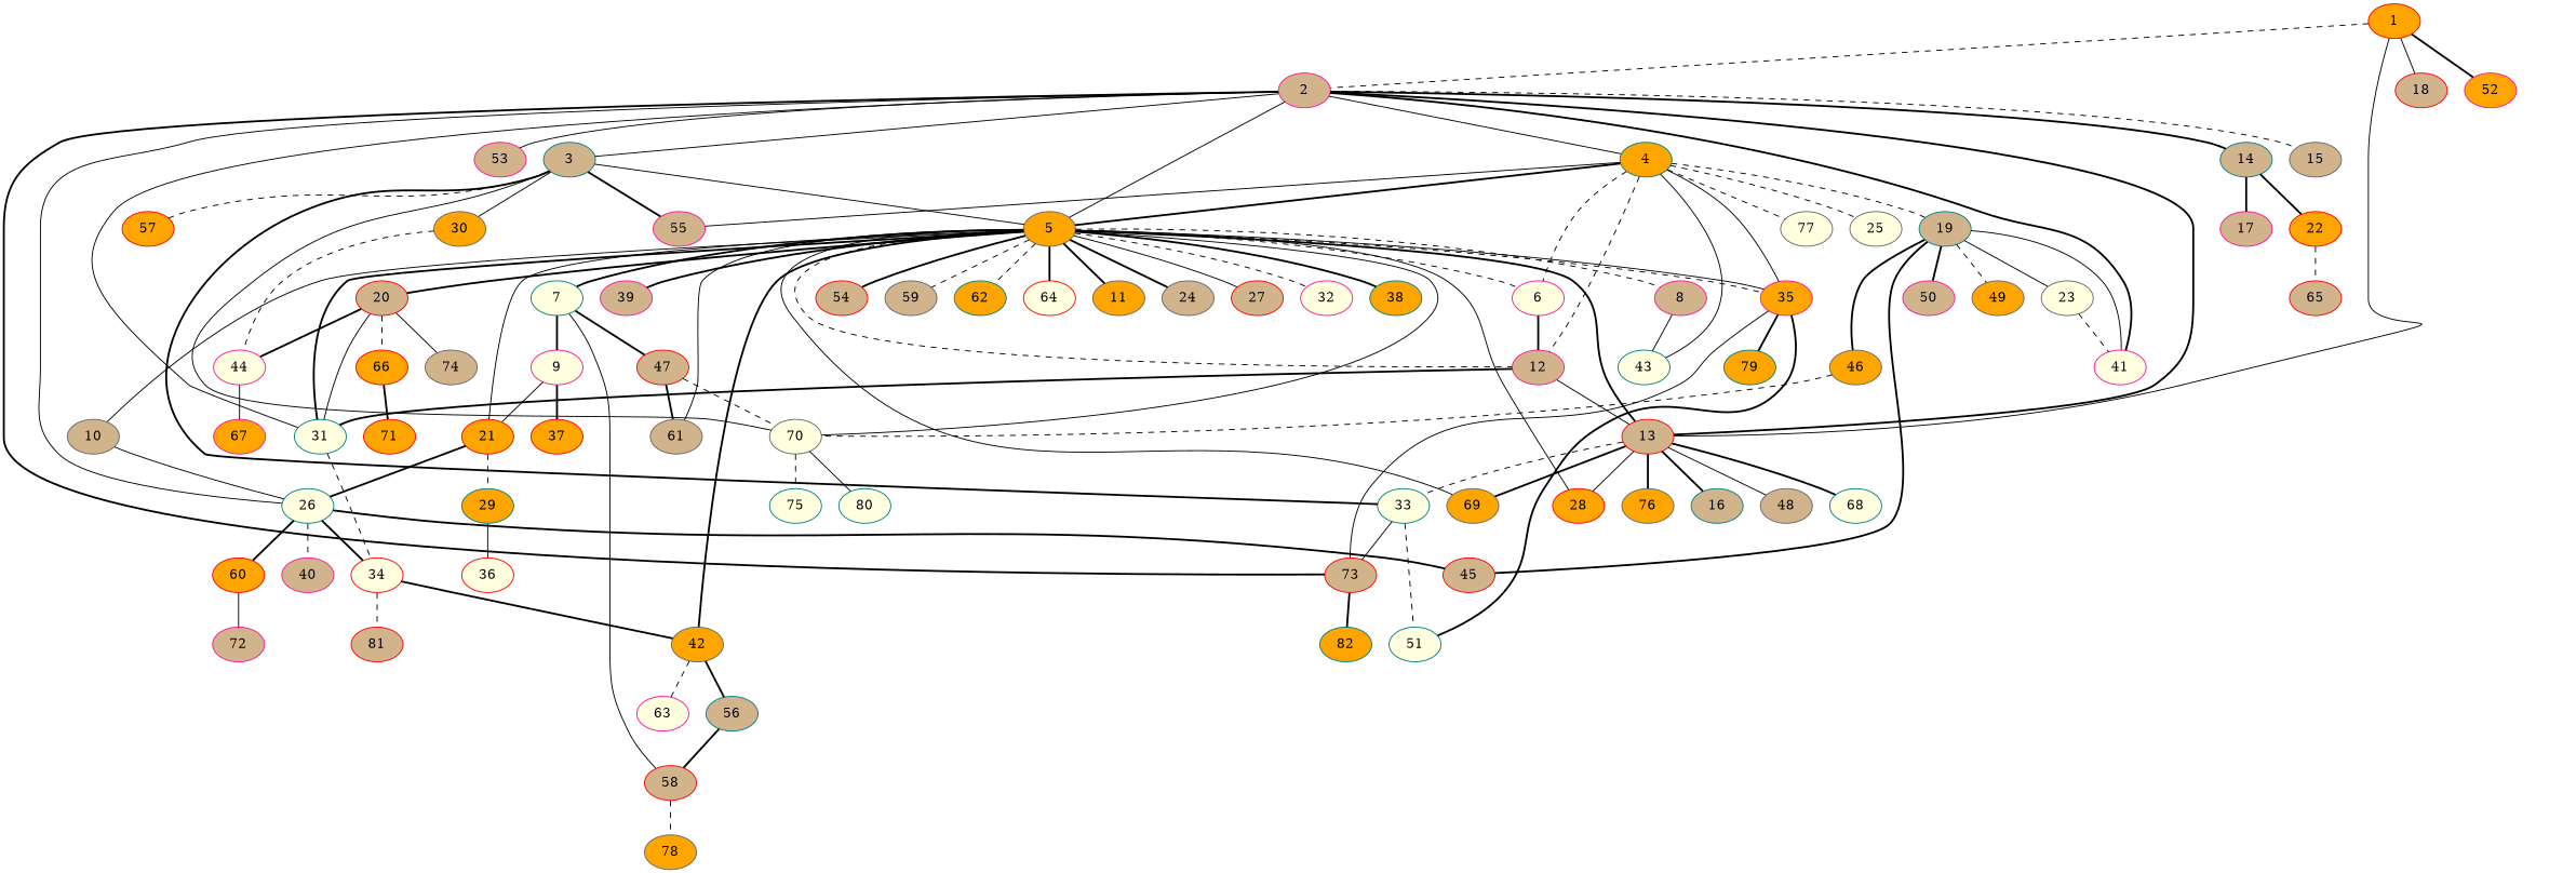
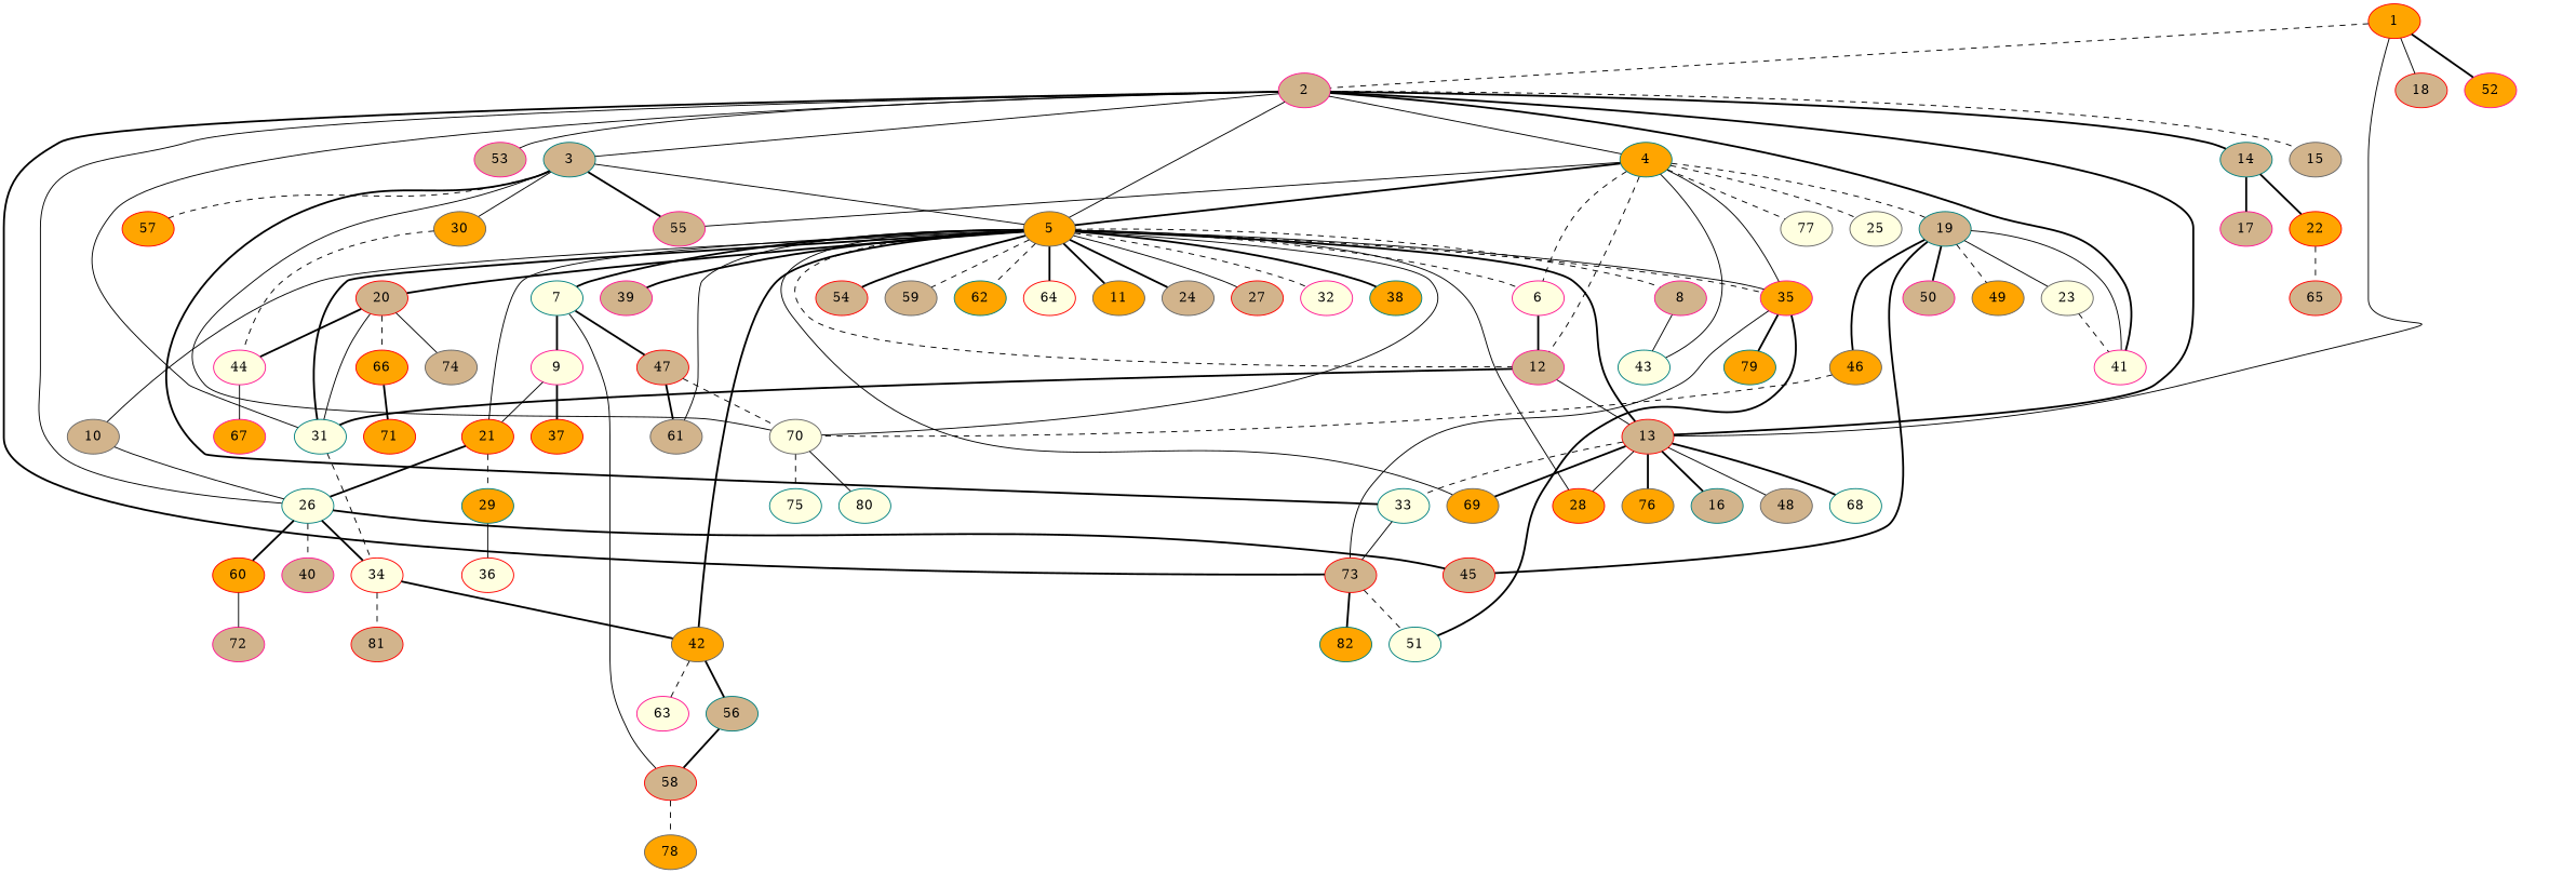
  graph {
    node [color=red fillcolor=tan style=filled]
    edge [style=bold]
    1 [fillcolor=orange]
    2 [color=deeppink]
    13
    18
    52 [color=deeppink fillcolor=orange]
    3 [color=teal]
    4 [color=teal fillcolor=orange]
    5 [color=gray40 fillcolor=orange]
    14 [color=teal]
    15 [color=gray40]
    26 [color=teal fillcolor=lightyellow]
    31 [color=teal fillcolor=lightyellow]
    41 [color=deeppink fillcolor=lightyellow]
    53 [color=deeppink]
    73
    33 [color=teal fillcolor=lightyellow]
    28 [fillcolor=orange]
    69 [color=gray40 fillcolor=orange]
    16 [color=teal]
    48 [color=gray40]
    68 [color=teal fillcolor=lightyellow]
    76 [color=gray40 fillcolor=orange]
    30 [color=gray40 fillcolor=orange]
    57 [fillcolor=orange]
    70 [color=gray40 fillcolor=lightyellow]
    55 [color=deeppink]
    6 [color=deeppink fillcolor=lightyellow]
    12 [color=deeppink]
    19 [color=teal]
    25 [color=gray40 fillcolor=lightyellow]
    35 [color=deeppink fillcolor=orange]
    43 [color=teal fillcolor=lightyellow]
    77 [color=gray40 fillcolor=lightyellow]
    7 [color=teal fillcolor=lightyellow]
    8 [color=deeppink]
    10 [color=gray40]
    11 [color=gray40 fillcolor=orange]
    20
    21 [fillcolor=orange]
    24 [color=gray40]
    27
    32 [color=deeppink fillcolor=lightyellow]
    38 [color=teal fillcolor=orange]
    39 [color=deeppink]
    42 [color=gray40 fillcolor=orange]
    54
    59 [color=gray40]
    61 [color=gray40]
    62 [color=teal fillcolor=orange]
    64 [fillcolor=lightyellow]
    17 [color=deeppink]
    22 [fillcolor=orange]
    45
    34 [fillcolor=lightyellow]
    40 [color=deeppink]
    60 [fillcolor=orange]
    82 [color=teal fillcolor=orange]
    44 [color=deeppink fillcolor=lightyellow]
    51 [color=teal fillcolor=lightyellow]
    75 [color=teal fillcolor=lightyellow]
    80 [color=teal fillcolor=lightyellow]
    23 [color=gray40 fillcolor=lightyellow]
    46 [color=gray40 fillcolor=orange]
    49 [color=gray40 fillcolor=orange]
    50 [color=deeppink]
    79 [color=teal fillcolor=orange]
    9 [color=deeppink fillcolor=lightyellow]
    47
    58
    66 [fillcolor=orange]
    74 [color=gray40]
    29 [color=teal fillcolor=orange]
    56 [color=teal]
    63 [color=deeppink fillcolor=lightyellow]
    37 [fillcolor=orange]
    78 [color=gray40 fillcolor=orange]
    65
    67 [color=deeppink fillcolor=orange]
    71 [fillcolor=orange]
    36 [fillcolor=lightyellow]
    81
    72 [color=deeppink]
    1 -- 2 [style=dashed]
    1 -- 13 [style=solid]
    1 -- 18 [style=solid]
    1 -- 52
    2 -- 13
    2 -- 3 [style=solid]
    2 -- 4 [style=solid]
    2 -- 5 [style=solid]
    2 -- 14
    2 -- 15 [style=dashed]
    2 -- 26 [style=solid]
    2 -- 31 [style=solid]
    2 -- 41
    2 -- 53 [style=solid]
    2 -- 73
    13 -- 33 [style=dashed]
    13 -- 28 [style=solid]
    13 -- 69
    13 -- 16
    13 -- 48 [style=solid]
    13 -- 68
    13 -- 76
    3 -- 5 [style=solid]
    3 -- 33
    3 -- 30 [style=solid]
    3 -- 57 [style=dashed]
    3 -- 70 [style=solid]
    3 -- 55
    4 -- 5
    4 -- 55 [style=solid]
    4 -- 6 [style=dashed]
    4 -- 12 [style=dashed]
    4 -- 19 [style=dashed]
    4 -- 25 [style=dashed]
    4 -- 35 [style=solid]
    4 -- 43 [style=solid]
    4 -- 77 [style=dashed]
    5 -- 13
    5 -- 31
    5 -- 28 [style=solid]
    5 -- 69 [style=solid]
    5 -- 70 [style=solid]
    5 -- 6 [style=dashed]
    5 -- 12 [style=dashed]
    5 -- 35 [style=dashed]
    5 -- 35 [style=solid]
    5 -- 7
    5 -- 8 [style=dashed]
    5 -- 10 [style=solid]
    5 -- 11
    5 -- 20
    5 -- 21 [style=solid]
    5 -- 24
    5 -- 27 [style=solid]
    5 -- 32 [style=dashed]
    5 -- 38
    5 -- 39
    5 -- 42
    5 -- 54
    5 -- 59 [style=dashed]
    5 -- 61 [style=solid]
    5 -- 62 [style=dashed]
    5 -- 64
    14 -- 17
    14 -- 22
    26 -- 45
    26 -- 34
    26 -- 40 [style=dashed]
    26 -- 60
    31 -- 34 [style=dashed]
    73 -- 82
    33 -- 73 [style=solid]
-   33 -- 51 [style=dashed]
+   73 -- 51 [style=dashed]
    30 -- 44 [style=dashed]
    70 -- 75 [style=dashed]
    70 -- 80 [style=solid]
    6 -- 12
    12 -- 13 [style=solid]
    12 -- 31
    19 -- 41 [style=solid]
    19 -- 45
    19 -- 23 [style=solid]
    19 -- 46
    19 -- 49 [style=dashed]
    19 -- 50
    35 -- 73 [style=solid]
    35 -- 51
    35 -- 79
    7 -- 9
    7 -- 47
    7 -- 58 [style=solid]
    8 -- 43 [style=solid]
    10 -- 26 [style=solid]
    20 -- 31 [style=solid]
    20 -- 44
    20 -- 66 [style=dashed]
    20 -- 74 [style=solid]
    21 -- 26
    21 -- 29 [style=dashed]
    42 -- 56
    42 -- 63 [style=dashed]
    22 -- 65 [style=dashed]
    34 -- 42
    34 -- 81 [style=dashed]
    60 -- 72 [style=solid]
    44 -- 67 [style=solid]
    23 -- 41 [style=dashed]
    46 -- 70 [style=dashed]
    9 -- 21 [style=solid]
    9 -- 37
    47 -- 70 [style=dashed]
    47 -- 61
    58 -- 78 [style=dashed]
    66 -- 71
    29 -- 36 [style=solid]
    56 -- 58
  }
